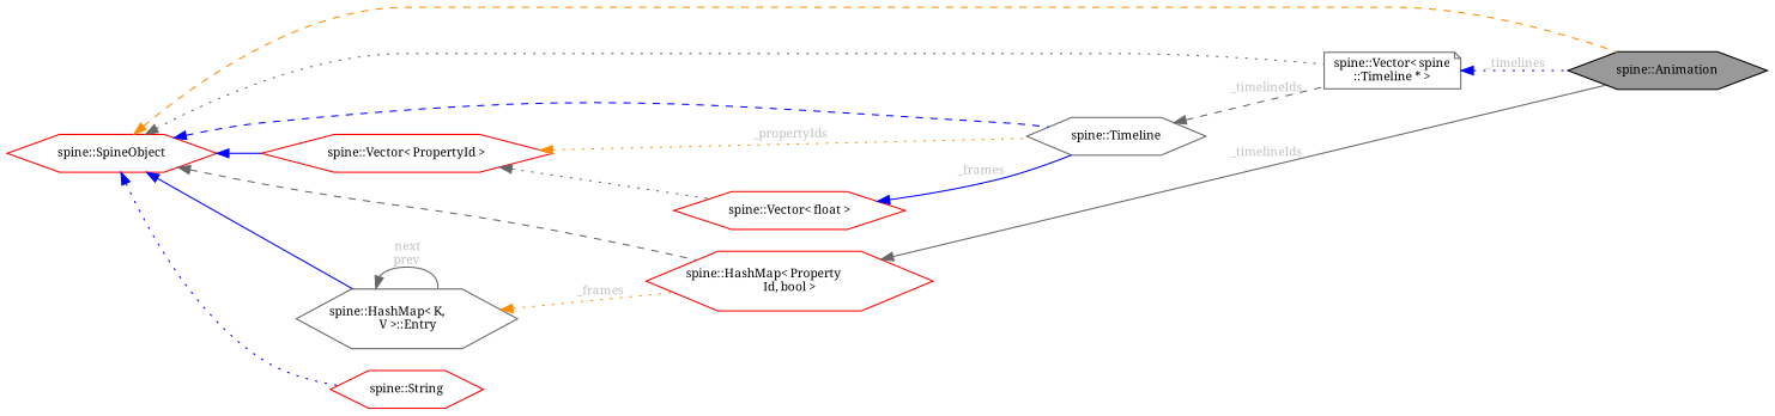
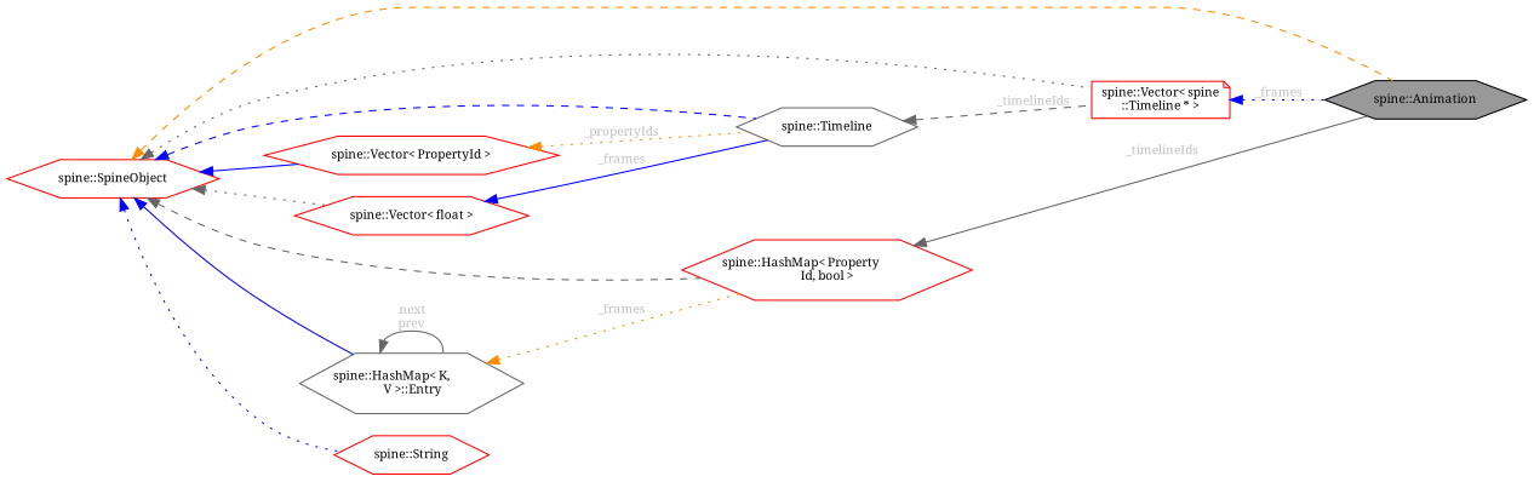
  digraph {
    fontname="Noto Serif"
    rankdir=LR
    node [color=red fillcolor=white fontname="Noto Serif" fontsize=10 shape=hexagon style=filled]
    edge [color=gray40 dir=back fontname="Noto Serif" fontsize=10 labelfontname=Helvetica labelfontsize=10 style=dotted]
    n1 [color=black fillcolor=grey60 fontcolor=black height=0.2 label="spine::Animation" width=0.4]
    n2 [height=0.2 label="spine::SpineObject" width=0.4]
-   n3 [color=gray40 height=0.2 label="spine::Vector\< spine\l::Timeline * \>" shape=note width=0.4]
+   n3 [height=0.2 label="spine::Vector\< spine\l::Timeline * \>" shape=note width=0.4]
    n4 [color=gray40 height=0.2 label="spine::Timeline" width=0.4]
    n5 [height=0.2 label="spine::Vector\< PropertyId \>" width=0.4]
    n6 [height=0.2 label="spine::Vector\< float \>" width=0.4]
    n7 [height=0.2 label="spine::HashMap\< Property\lId, bool \>" width=0.4]
    n8 [color=gray40 height=0.2 label="spine::HashMap\< K,\l V \>::Entry" width=0.4]
    n9 [height=0.2 label="spine::String" width=0.4]
    n2 -> n1 [color=darkorange style=dashed]
    n2 -> n3
    n2 -> n4 [color=blue style=dashed]
    n2 -> n5 [color=blue style=solid]
-   n5 -> n6
+   n2 -> n6
    n2 -> n7 [style=dashed]
    n2 -> n8 [color=blue style=solid]
    n2 -> n9 [color=blue]
-   n3 -> n1 [color=blue fontcolor=grey label=" _timelines"]
+   n3 -> n1 [color=blue fontcolor=grey label=" _frames"]
    n4 -> n3 [fontcolor=grey label=" _timelineIds" style=dashed]
    n5 -> n4 [color=darkorange fontcolor=grey label=" _propertyIds"]
    n6 -> n4 [color=blue fontcolor=grey label=" _frames" style=solid]
    n7 -> n1 [fontcolor=grey label=" _timelineIds" style=solid]
    n8 -> n7 [color=darkorange fontcolor=grey label=" _frames"]
    n8 -> n8 [fontcolor=grey label=" next\nprev" style=solid]
  }
